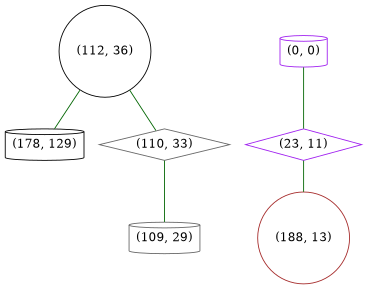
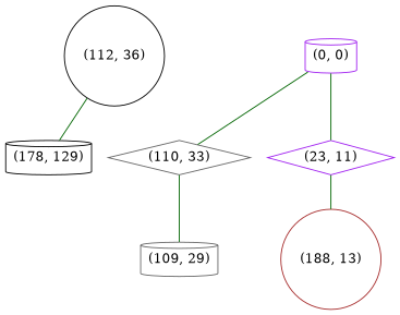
  graph {
    node [color=black shape=cylinder]
    edge [color=darkgreen weight=1]
    n1 [label="(112, 36)" shape=circle]
    "(110, 33)" [color=gray40 shape=diamond]
    "(178, 129)"
    "(109, 29)" [color=gray40]
    "(23, 11)" [color=purple shape=diamond]
    "(188, 13)" [color=brown shape=circle]
    "(0, 0)" [color=purple]
-   n1 -- "(110, 33)"
+   "(0, 0)" -- "(110, 33)"
    n1 -- "(178, 129)"
    "(110, 33)" -- "(109, 29)"
    "(23, 11)" -- "(188, 13)"
    "(0, 0)" -- "(23, 11)" [weight=4]
  }
